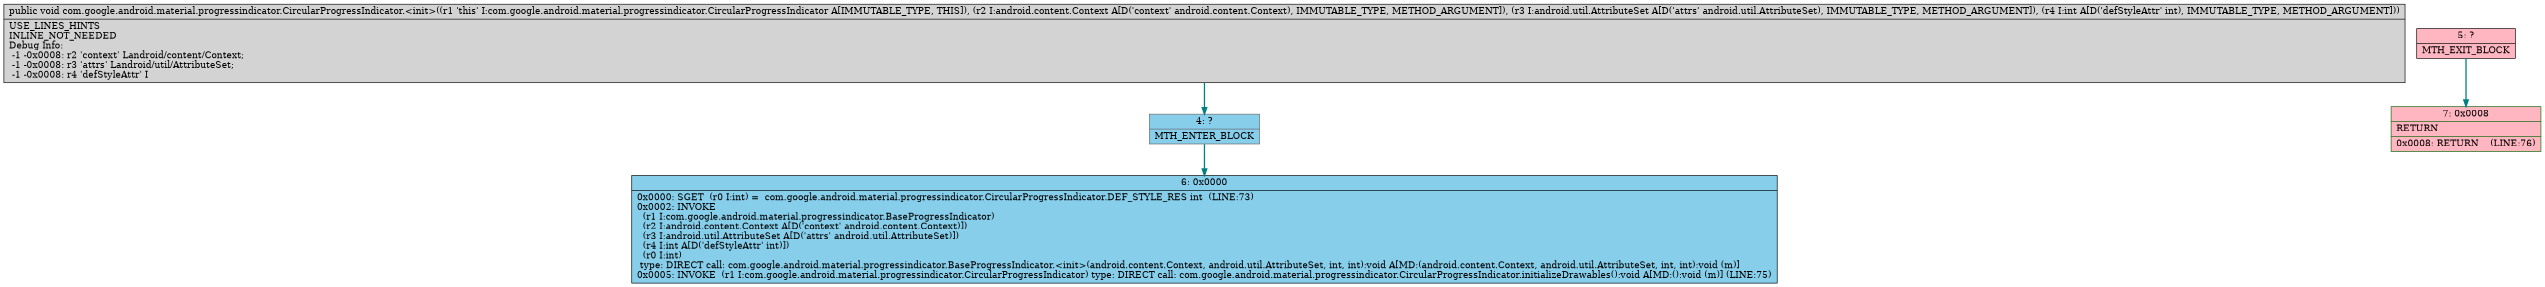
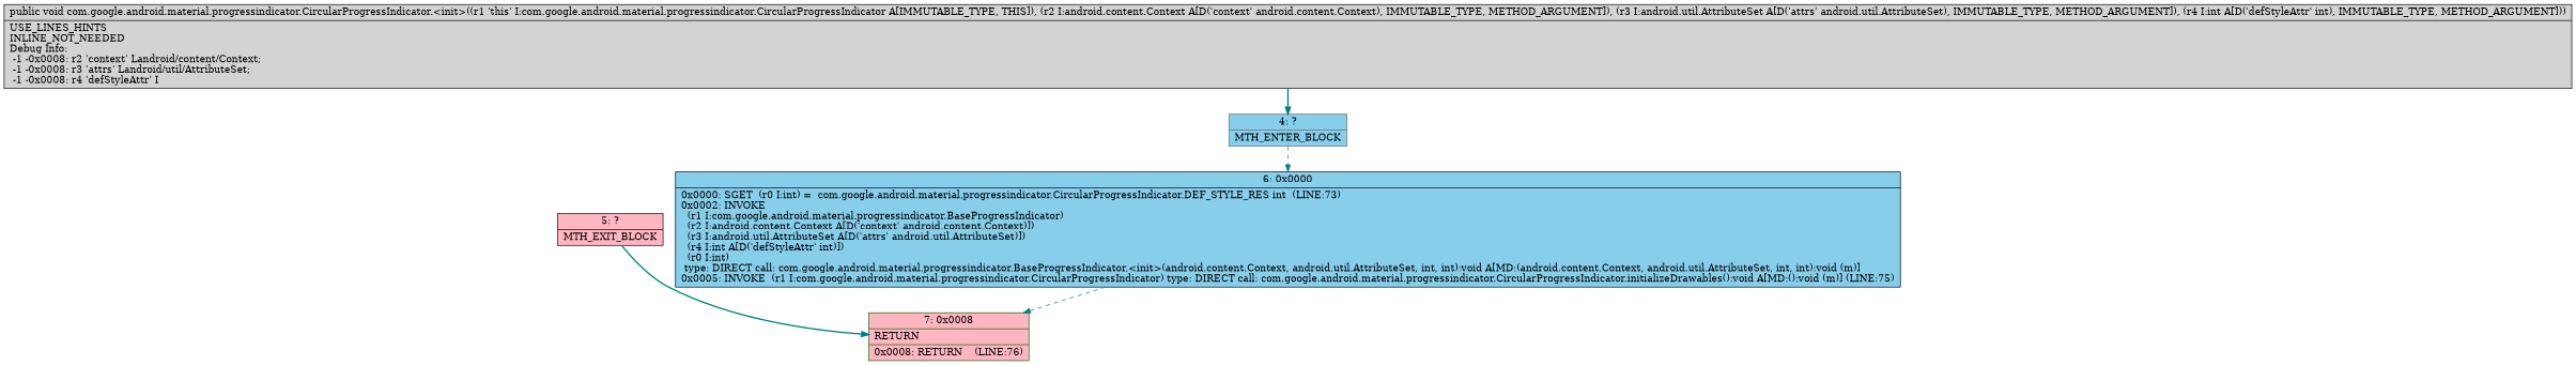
  digraph {
    node [color=black fillcolor=skyblue shape=record style=filled]
    edge [color=teal style=dashed]
    n1 [color=gray40 label="{4\:\ ?|MTH_ENTER_BLOCK\l}"]
    n2 [label="{6\:\ 0x0000|0x0000: SGET  (r0 I:int) =  com.google.android.material.progressindicator.CircularProgressIndicator.DEF_STYLE_RES int  (LINE:73)\l0x0002: INVOKE  \l  (r1 I:com.google.android.material.progressindicator.BaseProgressIndicator)\l  (r2 I:android.content.Context A[D('context' android.content.Context)])\l  (r3 I:android.util.AttributeSet A[D('attrs' android.util.AttributeSet)])\l  (r4 I:int A[D('defStyleAttr' int)])\l  (r0 I:int)\l type: DIRECT call: com.google.android.material.progressindicator.BaseProgressIndicator.\<init\>(android.content.Context, android.util.AttributeSet, int, int):void A[MD:(android.content.Context, android.util.AttributeSet, int, int):void (m)]\l0x0005: INVOKE  (r1 I:com.google.android.material.progressindicator.CircularProgressIndicator) type: DIRECT call: com.google.android.material.progressindicator.CircularProgressIndicator.initializeDrawables():void A[MD:():void (m)] (LINE:75)\l}"]
    n3 [color=darkgreen fillcolor=lightpink label="{7\:\ 0x0008|RETURN\l|0x0008: RETURN    (LINE:76)\l}"]
    n4 [fillcolor=lightpink label="{5\:\ ?|MTH_EXIT_BLOCK\l}"]
    n5 [fillcolor=lightgrey label="{public void com.google.android.material.progressindicator.CircularProgressIndicator.\<init\>((r1 'this' I:com.google.android.material.progressindicator.CircularProgressIndicator A[IMMUTABLE_TYPE, THIS]), (r2 I:android.content.Context A[D('context' android.content.Context), IMMUTABLE_TYPE, METHOD_ARGUMENT]), (r3 I:android.util.AttributeSet A[D('attrs' android.util.AttributeSet), IMMUTABLE_TYPE, METHOD_ARGUMENT]), (r4 I:int A[D('defStyleAttr' int), IMMUTABLE_TYPE, METHOD_ARGUMENT]))  | USE_LINES_HINTS\lINLINE_NOT_NEEDED\lDebug Info:\l  \-1 \-0x0008: r2 'context' Landroid\/content\/Context;\l  \-1 \-0x0008: r3 'attrs' Landroid\/util\/AttributeSet;\l  \-1 \-0x0008: r4 'defStyleAttr' I\l}"]
-   n1 -> n2 [style=bold]
+   n1 -> n2
+   n2 -> n3
    n4 -> n3 [style=bold]
    n5 -> n1 [style=bold]
  }
